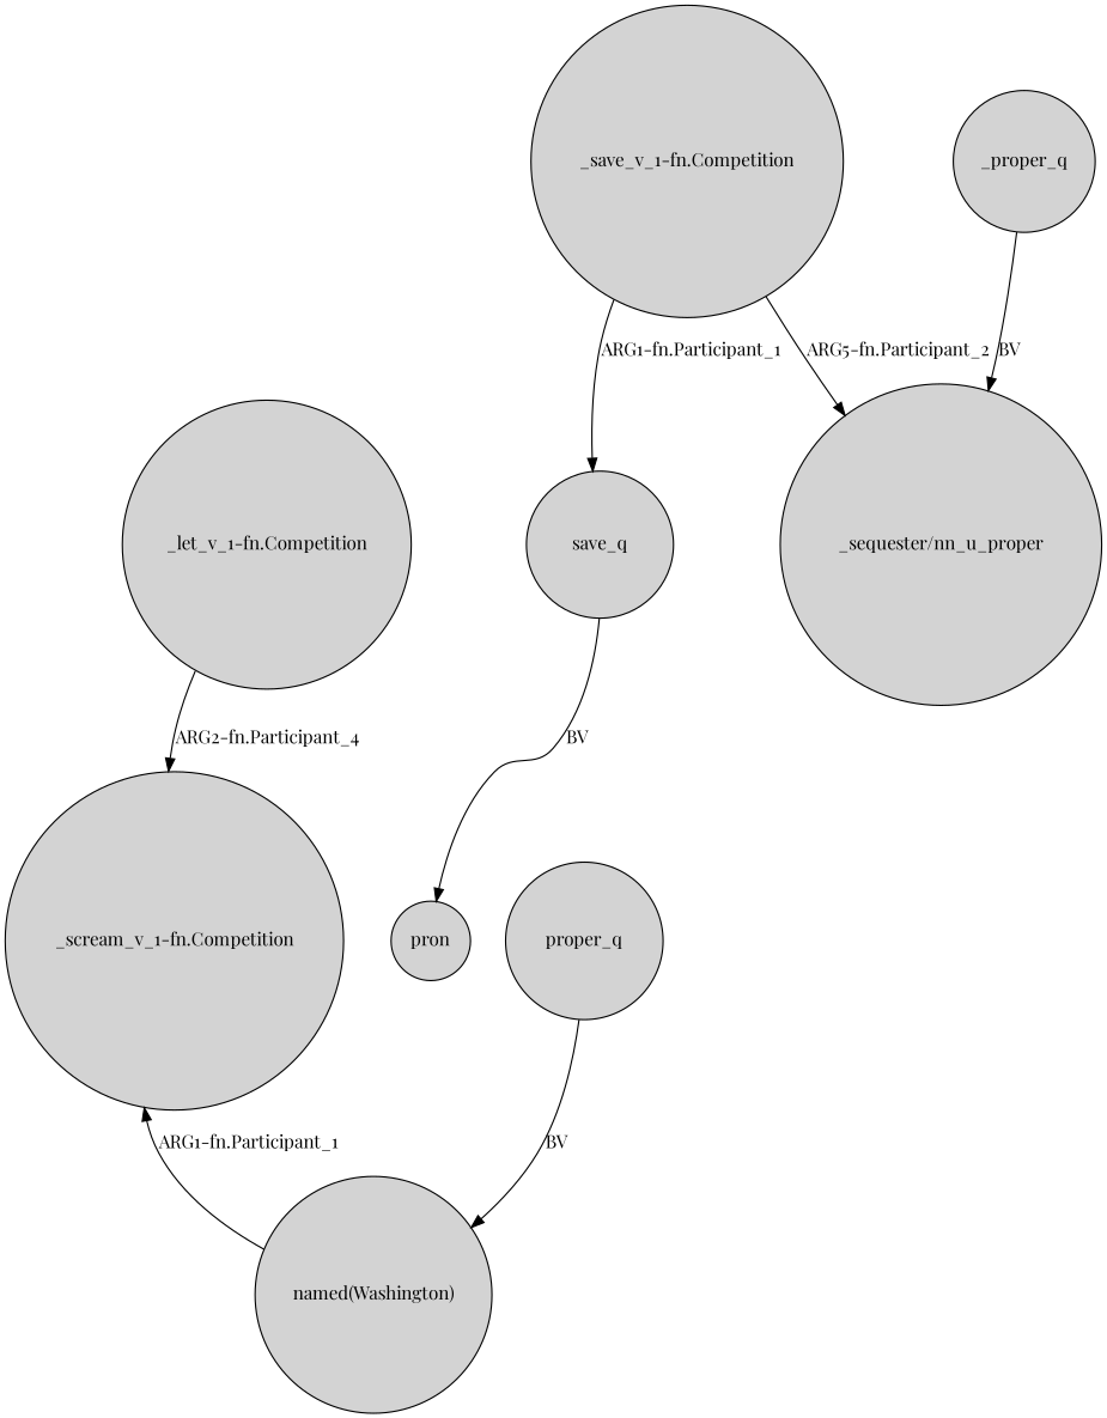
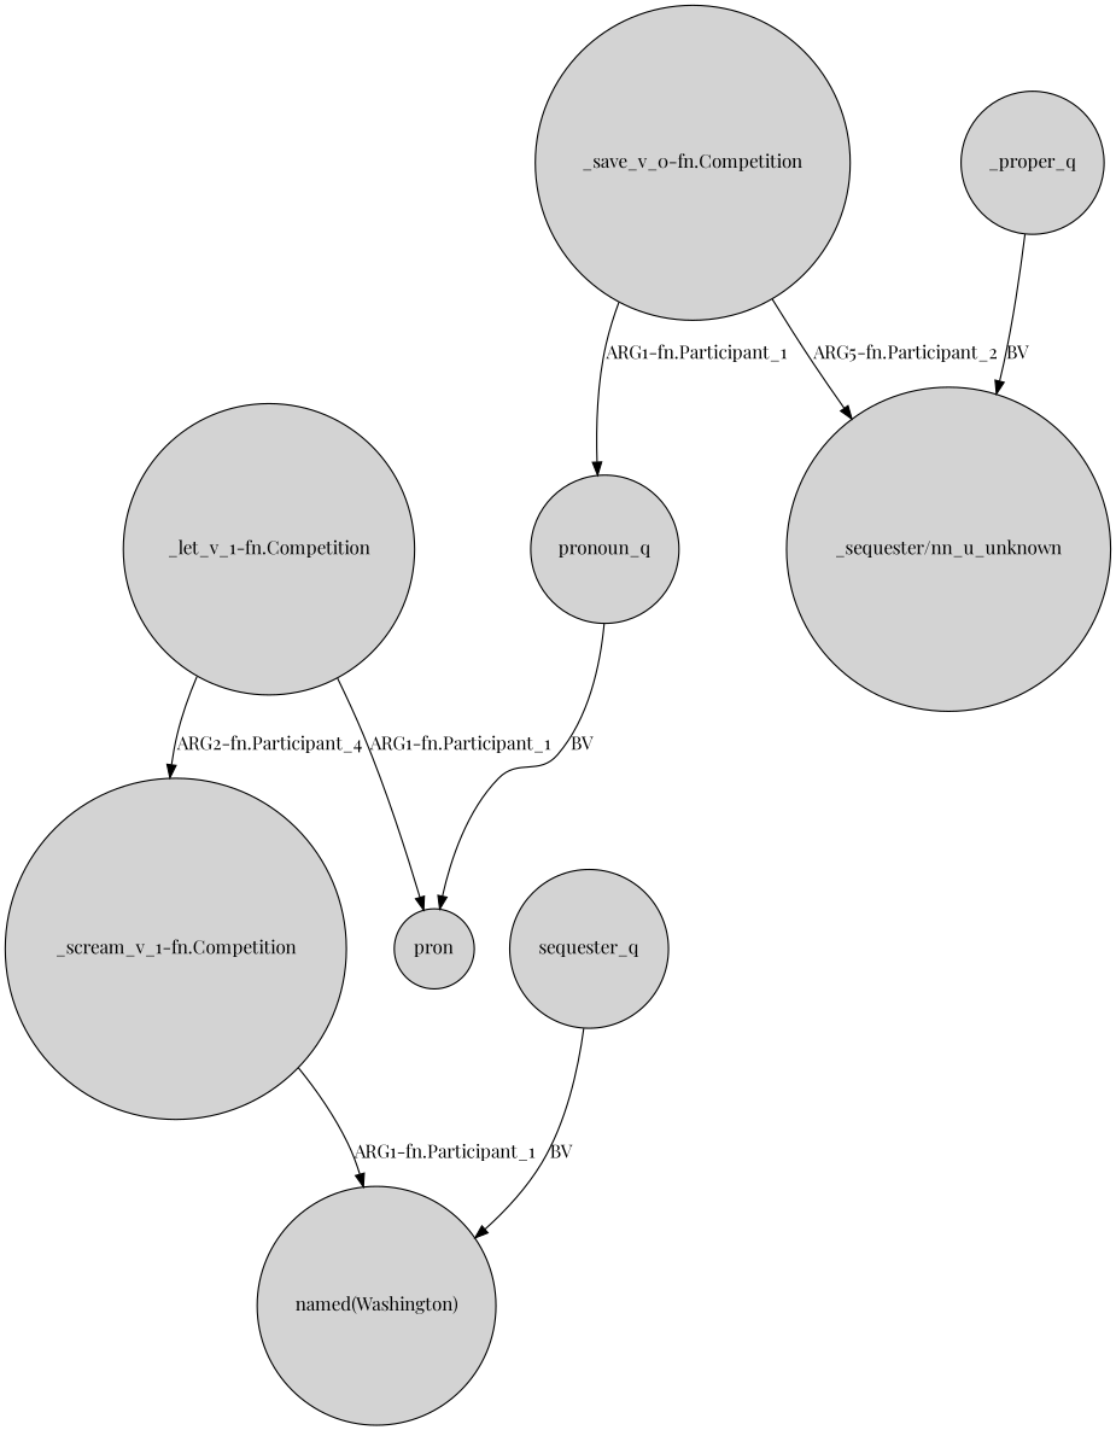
  digraph {
    fontname="Playfair Display"
    node [fontname="Playfair Display" shape=circle style=filled]
    edge [fontname="Playfair Display"]
    "_let_v_1-fn.Competition"
    pron
    "_scream_v_1-fn.Competition"
    "named(Washington)"
-   "_save_v_1-fn.Competition"
-   "_sequester/nn_u_unknown" [label="_sequester/nn_u_proper"]
-   pronoun_q [label=save_q]
-   proper_q
+   "_save_v_1-fn.Competition" [label="_save_v_0-fn.Competition"]
+   "_sequester/nn_u_unknown"
+   pronoun_q
+   proper_q [label=sequester_q]
    n9 [label=_proper_q]
+   "_let_v_1-fn.Competition" -> pron [label="ARG1-fn.Participant_1"]
    "_let_v_1-fn.Competition" -> "_scream_v_1-fn.Competition" [label="ARG2-fn.Participant_4"]
-   "named(Washington)" -> "_scream_v_1-fn.Competition" [label="ARG1-fn.Participant_1"]
+   "_scream_v_1-fn.Competition" -> "named(Washington)" [label="ARG1-fn.Participant_1"]
    "_save_v_1-fn.Competition" -> "_sequester/nn_u_unknown" [label="ARG5-fn.Participant_2"]
    "_save_v_1-fn.Competition" -> pronoun_q [label="ARG1-fn.Participant_1"]
    pronoun_q -> pron [label=BV]
    proper_q -> "named(Washington)" [label=BV]
    n9 -> "_sequester/nn_u_unknown" [label=BV]
  }
